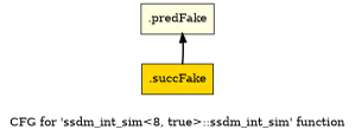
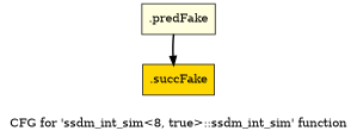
  digraph {
    label="CFG for 'ssdm_int_sim\<8, true\>::ssdm_int_sim' function"
    node [shape=record style=filled]
    n1 [label="{.predFake}" fillcolor=lightyellow]
    n2 [filename="/media/miguel/NewVolume/Linux/Xilinx/Vitis_HLS/2020.2/include/ap_common.h" label="{.succFake}" linenumber=642 fillcolor=gold]
-   n2 -> n1 [execusionnum=1963 filename="/media/miguel/NewVolume/Linux/Xilinx/Vitis_HLS/2020.2/include/ap_common.h" style=bold]
+   n1 -> n2 [execusionnum=1963 filename="/media/miguel/NewVolume/Linux/Xilinx/Vitis_HLS/2020.2/include/ap_common.h" style=bold]
  }
